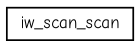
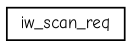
  digraph {
    rankdir=LR
    fontname="Comic Neue"
-   n1 [color=black fillcolor=white fontname="Comic Neue" fontsize=10 height=0.2 label=iw_scan_scan shape=record style=filled width=0.4]
+   n1 [color=black fillcolor=white fontname="Comic Neue" fontsize=10 height=0.2 label=iw_scan_req shape=record style=filled width=0.4]
  }
